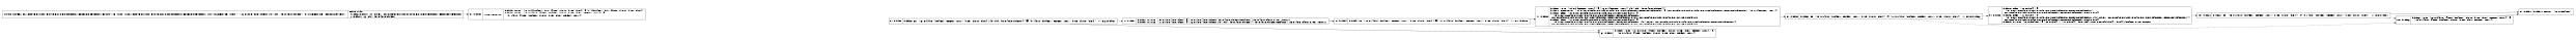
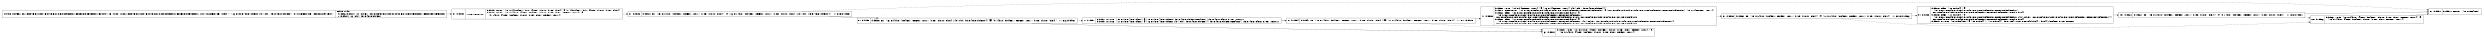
  digraph {
    fontname="DejaVu Sans Mono"
    rankdir=LR
    node [fontname="DejaVu Sans Mono" shape=record]
    edge [fontname="DejaVu Sans Mono"]
    n1 [label="{0\:\ 0x0000|MTH_ENTER_BLOCK\l|0x0000: CONST  (r1 I:?[boolean, int, float, short, byte, char]) = (1 ?[boolean, int, float, short, byte, char]) \l0x0001: CONST  (r2 I:?[int, float, boolean, short, byte, char, OBJECT, ARRAY]) = \l  (0 ?[int, float, boolean, short, byte, char, OBJECT, ARRAY])\l \l}"]
+   n2 [label="{1\:\ 0x0002|0x0002: IF  (r5 I:?[int, boolean, OBJECT, ARRAY, byte, short, char]) != (r6 I:?[int, boolean, OBJECT, ARRAY, byte, short, char] A[D('obj' java.lang.Object)])  \-\> B:3:0x0005 \l}"]
    n3 [label="{2\:\ 0x0004|0x0004: RETURN  (r1 I:boolean) \l}"]
    n4 [label="{3\:\ 0x0005|0x0005: IF  (r6 I:?[int, boolean, OBJECT, ARRAY, byte, short, char] A[D('obj' java.lang.Object)]) == (0 ?[int, boolean, OBJECT, ARRAY, byte, short, char])  \-\> B:6:0x0011 \l}"]
    n5 [label="{4\:\ 0x0007|0x0007: INVOKE  (r3 I:java.lang.Class) = (r5 I:java.lang.Object) java.lang.Object.getClass():java.lang.Class type: VIRTUAL \l0x000b: INVOKE  (r4 I:java.lang.Class) = (r6 I:java.lang.Object A[D('obj' java.lang.Object)]) java.lang.Object.getClass():java.lang.Class type: VIRTUAL \l}"]
    n6 [label="{6\:\ 0x0011|0x0011: MOVE  (r1 I:?[int, float, boolean, short, byte, char, OBJECT, ARRAY]) = \l  (r2 I:?[int, float, boolean, short, byte, char, OBJECT, ARRAY])\l \l}"]
    n7 [label="{5\:\ 0x000f|0x000f: IF  (r3 I:?[int, boolean, OBJECT, ARRAY, byte, short, char]) == (r4 I:?[int, boolean, OBJECT, ARRAY, byte, short, char])  \-\> B:7:0x0013 \l}"]
    n8 [label="{7\:\ 0x0013|0x0013: MOVE  (r0 I:?[OBJECT, ARRAY]) = (r6 I:?[OBJECT, ARRAY] A[D('obj' java.lang.Object)]) \l0x0014: CHECK_CAST  (r0 I:com.google.android.exoplayer2.trackselection.BaseTrackSelection) = (com.google.android.exoplayer2.trackselection.BaseTrackSelection) (r0 I:?[OBJECT, ARRAY]) \l0x0016: IGET  (r3 I:com.google.android.exoplayer2.source.TrackGroup) = \l  (r5 I:com.google.android.exoplayer2.trackselection.BaseTrackSelection)\l com.google.android.exoplayer2.trackselection.BaseTrackSelection.group com.google.android.exoplayer2.source.TrackGroup \l0x0018: IGET  (r4 I:com.google.android.exoplayer2.source.TrackGroup) = \l  (r0 I:com.google.android.exoplayer2.trackselection.BaseTrackSelection A[D('other' com.google.android.exoplayer2.trackselection.BaseTrackSelection)])\l com.google.android.exoplayer2.trackselection.BaseTrackSelection.group com.google.android.exoplayer2.source.TrackGroup \l}"]
    n9 [label="{8\:\ 0x001a|0x001a: IF  (r3 I:?[int, boolean, OBJECT, ARRAY, byte, short, char]) != (r4 I:?[int, boolean, OBJECT, ARRAY, byte, short, char])  \-\> B:11:0x0026 \l}"]
    n10 [label="{9\:\ 0x001c|0x001c: IGET  (r3 I:int[]) = \l  (r5 I:com.google.android.exoplayer2.trackselection.BaseTrackSelection)\l com.google.android.exoplayer2.trackselection.BaseTrackSelection.tracks int[] \l0x001e: IGET  (r4 I:int[]) = \l  (r0 I:com.google.android.exoplayer2.trackselection.BaseTrackSelection A[D('other' com.google.android.exoplayer2.trackselection.BaseTrackSelection)])\l com.google.android.exoplayer2.trackselection.BaseTrackSelection.tracks int[] \l0x0020: INVOKE  (r3 I:boolean) = (r3 I:int[]), (r4 I:int[]) java.util.Arrays.equals(int[], int[]):boolean type: STATIC \l}"]
    n11 [label="{11\:\ 0x0026|0x0026: MOVE  (r1 I:?[int, float, boolean, short, byte, char, OBJECT, ARRAY]) = \l  (r2 I:?[int, float, boolean, short, byte, char, OBJECT, ARRAY])\l \l}"]
    n12 [label="{10\:\ 0x0024|0x0024: IF  (r3 I:?[int, boolean, OBJECT, ARRAY, byte, short, char]) != (0 ?[int, boolean, OBJECT, ARRAY, byte, short, char])  \-\> B:2:0x0004 \l}"]
    n13 [label="{public boolean com.google.android.exoplayer2.trackselection.BaseTrackSelection.equals((r5 'this' I:com.google.android.exoplayer2.trackselection.BaseTrackSelection A[IMMUTABLE_TYPE, THIS]), (r6 I:java.lang.Object A[D('obj' java.lang.Object), IMMUTABLE_TYPE, METHOD_ARGUMENT]))  | Debug Info:\l  0x0016\-0x0027: r0 'other' com.google.android.exoplayer2.trackselection.BaseTrackSelection\l  ?\-0x0027: r6 'obj' java.lang.Object\l}"]
+   n1 -> n2
+   n2 -> n3 [style=dashed]
+   n2 -> n4
    n4 -> n5 [style=dashed]
    n4 -> n6
    n5 -> n7
    n7 -> n6 [style=dashed]
    n7 -> n8
    n8 -> n9
    n9 -> n10 [style=dashed]
    n9 -> n11 [style=dashed]
    n10 -> n12
    n11 -> n3
    n12 -> n3
    n12 -> n11 [style=dashed]
    n13 -> n1
  }
